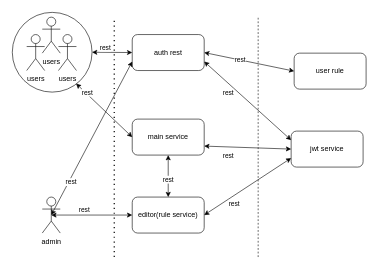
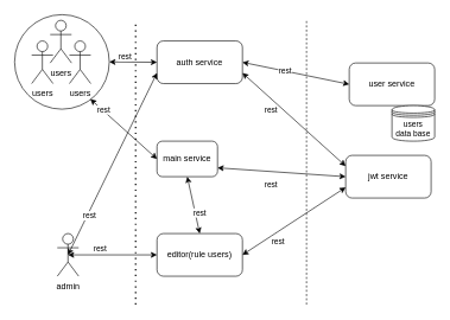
  <mxCell id="0" />
  <mxCell id="1" parent="0" />
  <mxCell id="2" value="" style="ellipse;whiteSpace=wrap;html=1;aspect=fixed;" vertex="1" parent="1"><mxGeometry x="20" y="20" width="133" height="133" as="geometry" /></mxCell>
  <mxCell id="3" value="users" style="shape=umlActor;verticalLabelPosition=bottom;verticalAlign=top;html=1;outlineConnect=0;align=center;" vertex="1" parent="1"><mxGeometry x="70" y="28" width="30" height="60" as="geometry" /></mxCell>
- <mxCell id="4" value="admin" style="shape=umlActor;verticalLabelPosition=bottom;verticalAlign=top;html=1;outlineConnect=0;" vertex="1" parent="1"><mxGeometry x="70" y="328" width="30" height="60" as="geometry" /></mxCell>
+ <mxCell id="4" value="admin" style="shape=umlActor;verticalLabelPosition=bottom;verticalAlign=top;html=1;outlineConnect=0;" vertex="1" parent="1"><mxGeometry x="80" y="328" width="30" height="60" as="geometry" /></mxCell>
  <mxCell id="5" value="users" style="shape=umlActor;verticalLabelPosition=bottom;verticalAlign=top;html=1;outlineConnect=0;align=center;" vertex="1" parent="1"><mxGeometry x="97" y="57" width="30" height="60" as="geometry" /></mxCell>
  <mxCell id="6" value="users" style="shape=umlActor;verticalLabelPosition=bottom;verticalAlign=top;html=1;outlineConnect=0;align=center;" vertex="1" parent="1"><mxGeometry x="44" y="57" width="30" height="60" as="geometry" /></mxCell>
  <mxCell id="7" value="" style="endArrow=none;dashed=1;html=1;dashPattern=1 3;strokeWidth=2;rounded=0;" edge="1" parent="1"><mxGeometry width="50" height="50" relative="1" as="geometry"><mxPoint x="190" y="428" as="sourcePoint" /><mxPoint x="190" y="28" as="targetPoint" /></mxGeometry></mxCell>
- <mxCell id="8" value="auth rest" style="rounded=1;whiteSpace=wrap;html=1;" vertex="1" parent="1"><mxGeometry x="220" y="57" width="120" height="60" as="geometry" /></mxCell>
- <mxCell id="9" value="main service" style="rounded=1;whiteSpace=wrap;html=1;" vertex="1" parent="1"><mxGeometry x="220" y="198" width="120" height="60" as="geometry" /></mxCell>
- <mxCell id="10" value="editor(rule service)" style="rounded=1;whiteSpace=wrap;html=1;" vertex="1" parent="1"><mxGeometry x="220" y="328" width="120" height="60" as="geometry" /></mxCell>
- <mxCell id="11" value="user rule" style="rounded=1;whiteSpace=wrap;html=1;" vertex="1" parent="1"><mxGeometry x="490" y="88" width="120" height="60" as="geometry" /></mxCell>
+ <mxCell id="8" value="auth service" style="rounded=1;whiteSpace=wrap;html=1;" vertex="1" parent="1"><mxGeometry x="220" y="57" width="120" height="60" as="geometry" /></mxCell>
+ <mxCell id="9" value="main service" style="rounded=1;whiteSpace=wrap;html=1;" vertex="1" parent="1"><mxGeometry x="220" y="198" width="85" height="50" as="geometry" /></mxCell>
+ <mxCell id="10" value="editor(rule users)" style="rounded=1;whiteSpace=wrap;html=1;" vertex="1" parent="1"><mxGeometry x="220" y="328" width="120" height="60" as="geometry" /></mxCell>
+ <mxCell id="11" value="user service" style="rounded=1;whiteSpace=wrap;html=1;" vertex="1" parent="1"><mxGeometry x="490" y="88" width="120" height="60" as="geometry" /></mxCell>
+ <mxCell id="12" value="&lt;font style=&quot;font-size: 11px;&quot;&gt;users&lt;/font&gt;&lt;div style=&quot;font-size: 11px;&quot;&gt;&lt;font style=&quot;font-size: 11px;&quot;&gt;data base&lt;/font&gt;&lt;/div&gt;" style="shape=datastore;whiteSpace=wrap;html=1;" vertex="1" parent="1"><mxGeometry x="550" y="148" width="60" height="50" as="geometry" /></mxCell>
  <mxCell id="13" value="jwt service" style="rounded=1;whiteSpace=wrap;html=1;" vertex="1" parent="1"><mxGeometry x="485" y="218" width="120" height="60" as="geometry" /></mxCell>
  <mxCell id="14" value="" style="endArrow=none;dashed=1;html=1;rounded=0;" edge="1" parent="1"><mxGeometry width="50" height="50" relative="1" as="geometry"><mxPoint x="430" y="428" as="sourcePoint" /><mxPoint x="430" y="28" as="targetPoint" /></mxGeometry></mxCell>
  <mxCell id="15" value="" style="endArrow=classic;startArrow=classic;html=1;rounded=0;exitX=1;exitY=0.5;exitDx=0;exitDy=0;entryX=0;entryY=0.5;entryDx=0;entryDy=0;" edge="1" parent="1" source="2" target="8"><mxGeometry width="50" height="50" relative="1" as="geometry"><mxPoint x="450" y="208" as="sourcePoint" /><mxPoint x="500" y="158" as="targetPoint" /></mxGeometry></mxCell>
  <mxCell id="16" value="" style="endArrow=classic;startArrow=classic;html=1;rounded=0;exitX=0.5;exitY=0.5;exitDx=0;exitDy=0;exitPerimeter=0;entryX=0;entryY=0.75;entryDx=0;entryDy=0;" edge="1" parent="1" source="4" target="8"><mxGeometry width="50" height="50" relative="1" as="geometry"><mxPoint x="100" y="318" as="sourcePoint" /><mxPoint x="220" y="118" as="targetPoint" /></mxGeometry></mxCell>
  <mxCell id="17" value="rest" style="edgeLabel;html=1;align=center;verticalAlign=middle;resizable=0;points=[];" vertex="1" connectable="0" parent="16"><mxGeometry x="-0.567" y="-3" relative="1" as="geometry"><mxPoint y="-1" as="offset" /></mxGeometry></mxCell>
  <mxCell id="18" value="rest" style="edgeLabel;html=1;align=center;verticalAlign=middle;resizable=0;points=[];" vertex="1" connectable="0" parent="1"><mxGeometry x="174.997" y="78.001" as="geometry" /></mxCell>
  <mxCell id="19" value="" style="endArrow=classic;startArrow=classic;html=1;rounded=0;exitX=0.5;exitY=0.5;exitDx=0;exitDy=0;exitPerimeter=0;entryX=0;entryY=0.5;entryDx=0;entryDy=0;" edge="1" parent="1" source="4" target="10"><mxGeometry width="50" height="50" relative="1" as="geometry"><mxPoint x="450" y="208" as="sourcePoint" /><mxPoint x="500" y="158" as="targetPoint" /></mxGeometry></mxCell>
  <mxCell id="20" value="" style="endArrow=classic;startArrow=classic;html=1;rounded=0;exitX=0.8;exitY=0.893;exitDx=0;exitDy=0;exitPerimeter=0;entryX=0;entryY=0.5;entryDx=0;entryDy=0;" edge="1" parent="1" source="2" target="9"><mxGeometry width="50" height="50" relative="1" as="geometry"><mxPoint x="450" y="208" as="sourcePoint" /><mxPoint x="210" y="228" as="targetPoint" /></mxGeometry></mxCell>
  <mxCell id="21" value="" style="endArrow=classic;startArrow=classic;html=1;rounded=0;exitX=0.5;exitY=0;exitDx=0;exitDy=0;entryX=0.5;entryY=1;entryDx=0;entryDy=0;" edge="1" parent="1" source="10" target="9"><mxGeometry width="50" height="50" relative="1" as="geometry"><mxPoint x="450" y="208" as="sourcePoint" /><mxPoint x="500" y="158" as="targetPoint" /></mxGeometry></mxCell>
  <mxCell id="22" value="" style="endArrow=classic;startArrow=classic;html=1;rounded=0;exitX=1;exitY=0.75;exitDx=0;exitDy=0;entryX=0;entryY=0.25;entryDx=0;entryDy=0;" edge="1" parent="1" source="8" target="13"><mxGeometry width="50" height="50" relative="1" as="geometry"><mxPoint x="450" y="208" as="sourcePoint" /><mxPoint x="500" y="158" as="targetPoint" /></mxGeometry></mxCell>
  <mxCell id="23" value="" style="endArrow=classic;startArrow=classic;html=1;rounded=0;exitX=1;exitY=0.75;exitDx=0;exitDy=0;entryX=0;entryY=0.5;entryDx=0;entryDy=0;" edge="1" parent="1" source="9" target="13"><mxGeometry width="50" height="50" relative="1" as="geometry"><mxPoint x="450" y="208" as="sourcePoint" /><mxPoint x="500" y="158" as="targetPoint" /></mxGeometry></mxCell>
  <mxCell id="24" value="" style="endArrow=classic;startArrow=classic;html=1;rounded=0;exitX=1;exitY=0.5;exitDx=0;exitDy=0;entryX=0;entryY=0.75;entryDx=0;entryDy=0;" edge="1" parent="1" source="10" target="13"><mxGeometry width="50" height="50" relative="1" as="geometry"><mxPoint x="450" y="208" as="sourcePoint" /><mxPoint x="500" y="158" as="targetPoint" /></mxGeometry></mxCell>
  <mxCell id="25" value="" style="endArrow=classic;startArrow=classic;html=1;rounded=0;entryX=0;entryY=0.5;entryDx=0;entryDy=0;exitX=1;exitY=0.5;exitDx=0;exitDy=0;" edge="1" parent="1" source="8" target="11"><mxGeometry width="50" height="50" relative="1" as="geometry"><mxPoint x="450" y="208" as="sourcePoint" /><mxPoint x="500" y="158" as="targetPoint" /></mxGeometry></mxCell>
  <mxCell id="26" value="rest" style="edgeLabel;html=1;align=center;verticalAlign=middle;resizable=0;points=[];" vertex="1" connectable="0" parent="1"><mxGeometry x="144.627" y="323.161" as="geometry"><mxPoint x="-5" y="25" as="offset" /></mxGeometry></mxCell>
  <mxCell id="27" value="rest" style="edgeLabel;html=1;align=center;verticalAlign=middle;resizable=0;points=[];" vertex="1" connectable="0" parent="1"><mxGeometry x="279.997" y="298.001" as="geometry" /></mxCell>
  <mxCell id="28" value="rest" style="edgeLabel;html=1;align=center;verticalAlign=middle;resizable=0;points=[];" vertex="1" connectable="0" parent="1"><mxGeometry x="144.627" y="153.001" as="geometry" /></mxCell>
  <mxCell id="29" value="rest" style="edgeLabel;html=1;align=center;verticalAlign=middle;resizable=0;points=[];" vertex="1" connectable="0" parent="1"><mxGeometry x="399.997" y="98.001" as="geometry" /></mxCell>
  <mxCell id="30" value="rest" style="edgeLabel;html=1;align=center;verticalAlign=middle;resizable=0;points=[];" vertex="1" connectable="0" parent="1"><mxGeometry x="379.997" y="153.001" as="geometry" /></mxCell>
  <mxCell id="31" value="rest" style="edgeLabel;html=1;align=center;verticalAlign=middle;resizable=0;points=[];" vertex="1" connectable="0" parent="1"><mxGeometry x="379.997" y="258.001" as="geometry" /></mxCell>
  <mxCell id="32" value="rest" style="edgeLabel;html=1;align=center;verticalAlign=middle;resizable=0;points=[];" vertex="1" connectable="0" parent="1"><mxGeometry x="389.997" y="338.001" as="geometry" /></mxCell>
